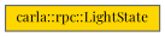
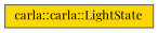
  digraph {
    rankdir=LR
    fontname="Playfair Display"
-   n1 [color=grey40 fillcolor=gold fontname="Playfair Display" fontsize=10 height=0.2 label="carla::rpc::LightState" shape=box style=filled width=0.4]
+   n1 [color=grey40 fillcolor=gold fontname="Playfair Display" fontsize=10 height=0.2 label="carla::carla::LightState" shape=box style=filled width=0.4]
  }
